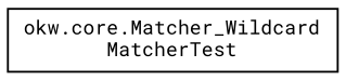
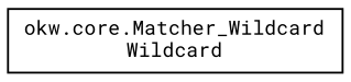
  digraph {
    rankdir=LR
    fontname="Roboto Mono"
-   n1 [color=black fillcolor=white fontname="Roboto Mono" fontsize=10 height=0.2 label="okw.core.Matcher_Wildcard\lMatcherTest" shape=record style=filled width=0.4]
+   n1 [color=black fillcolor=white fontname="Roboto Mono" fontsize=10 height=0.2 label="okw.core.Matcher_Wildcard\lWildcard" shape=record style=filled width=0.4]
  }
